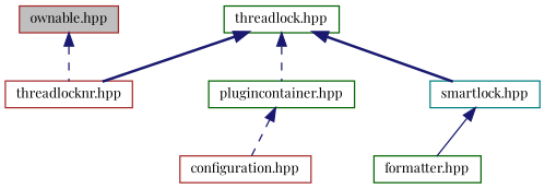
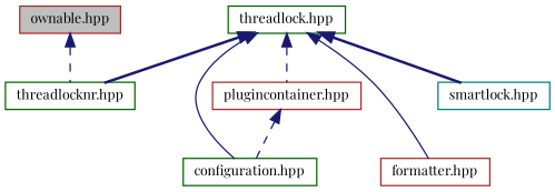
  digraph {
    fontname="Playfair Display"
    node [color=darkgreen fillcolor=white fontname="Playfair Display" fontsize=10 shape=record style=filled]
    edge [color=midnightblue dir=back fontname="Playfair Display" fontsize=10 labelfontname=Helvetica labelfontsize=10 style=dashed]
    n1 [color=brown fillcolor=grey75 fontcolor=black height=0.2 label="ownable.hpp" width=0.4]
-   n2 [color=brown height=0.2 label="threadlocknr.hpp" width=0.4]
+   n2 [height=0.2 label="threadlocknr.hpp" width=0.4]
    n3 [height=0.2 label="threadlock.hpp" width=0.4]
-   n4 [color=brown height=0.2 label="configuration.hpp" width=0.4]
-   n5 [height=0.2 label="formatter.hpp" width=0.4]
+   n4 [height=0.2 label="configuration.hpp" width=0.4]
+   n5 [color=brown height=0.2 label="formatter.hpp" width=0.4]
    n6 [color=teal height=0.2 label="smartlock.hpp" width=0.4]
-   n7 [height=0.2 label="plugincontainer.hpp" width=0.4]
+   n7 [color=brown height=0.2 label="plugincontainer.hpp" width=0.4]
    n1 -> n2
    n3 -> n2 [style=bold]
-   n6 -> n5 [style=solid]
+   n3 -> n4 [style=solid]
+   n3 -> n5 [style=solid]
    n3 -> n6 [style=bold]
    n3 -> n7
    n7 -> n4
  }
